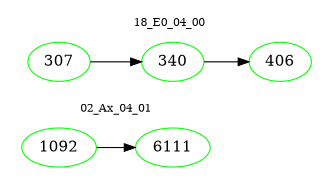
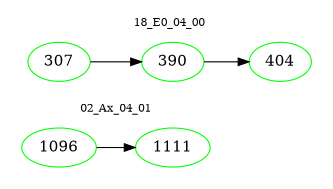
  digraph {
    rankdir=LR
    node [color=green]
    edge [color=black]
-   n1 [label=1092]
-   n2 [label=6111]
+   n1 [label=1096]
+   n2 [label=1111]
    n3 [label=307]
-   n4 [label=340]
-   n5 [label=406]
+   n4 [label=390]
+   n5 [label=404]
    subgraph cluster_1 {
      color=white
      fontsize=10
      label="02_Ax_04_01"
      n1
      n2
    }
    subgraph cluster_2 {
      color=white
      fontsize=10
      label="18_E0_04_00"
      n3
      n4
      n5
    }
    n1 -> n2
    n3 -> n4
    n4 -> n5
  }
